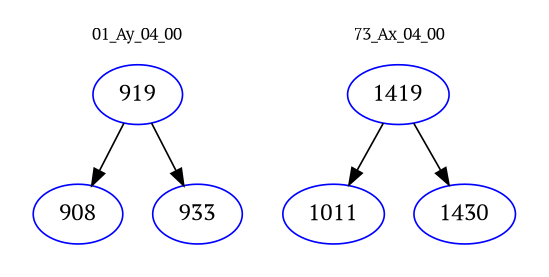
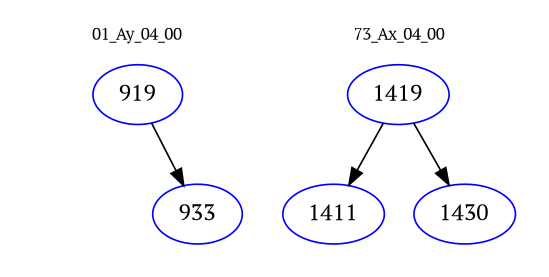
  digraph {
    fontname="PT Serif"
    node [color=blue fontname="PT Serif"]
    edge [color=black fontname="PT Serif"]
    n1 [label=919]
-   n2 [label=908]
    n3 [label=933]
    n4 [label=1419]
-   n5 [label=1011]
+   n5 [label=1411]
    n6 [label=1430]
    subgraph cluster_1 {
      color=white
      fontsize=10
      label="01_Ay_04_00"
      n1
-     n2
      n3
    }
    subgraph cluster_2 {
      color=white
      fontsize=10
      label="73_Ax_04_00"
      n4
      n5
      n6
    }
-   n1 -> n2
    n1 -> n3
    n4 -> n5
    n4 -> n6
  }
